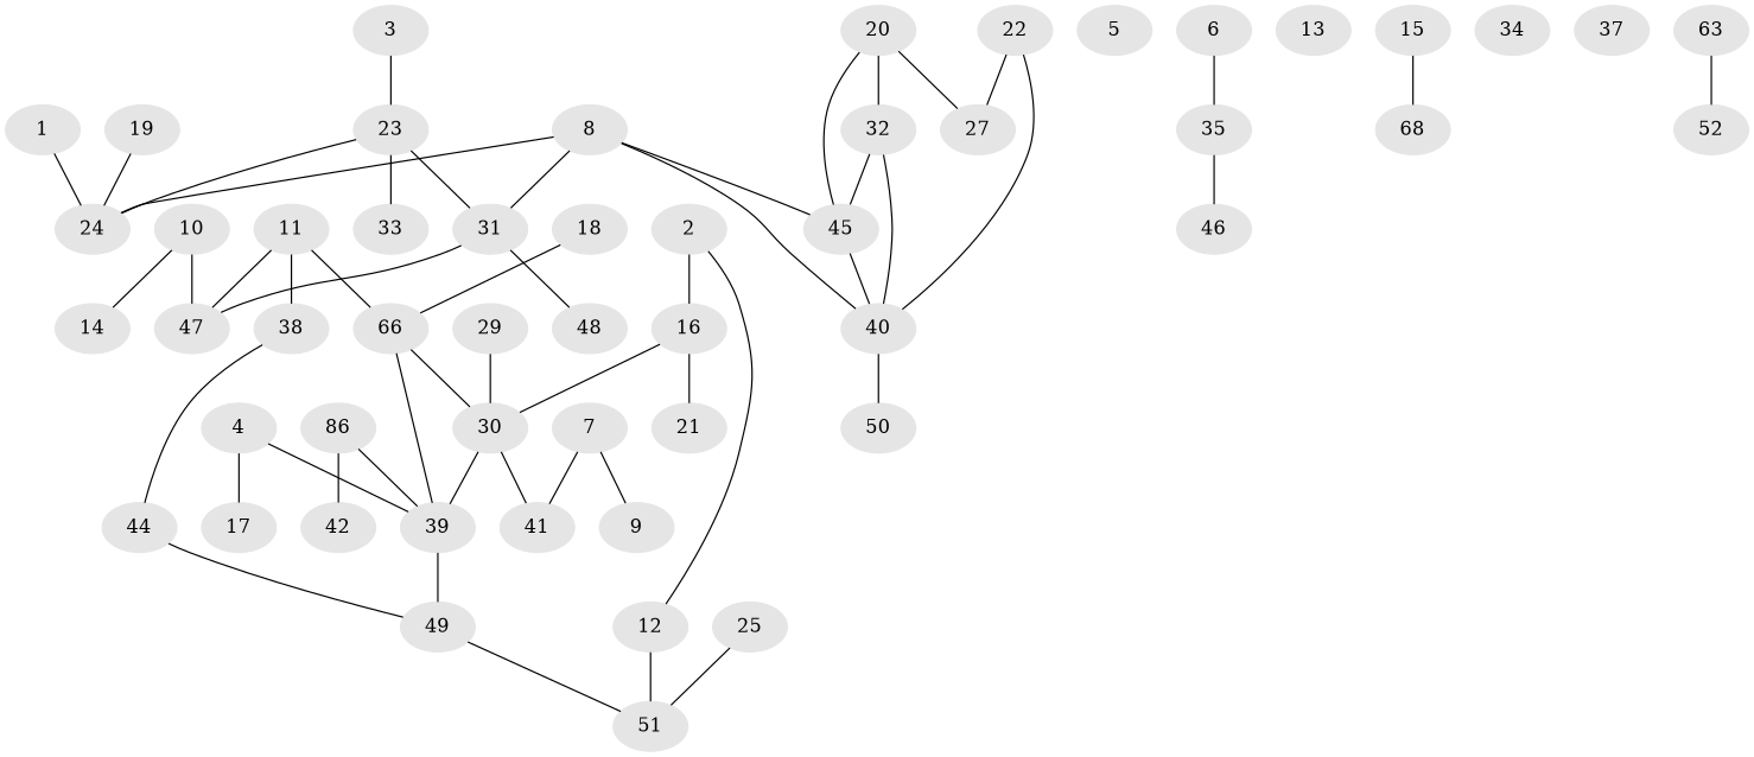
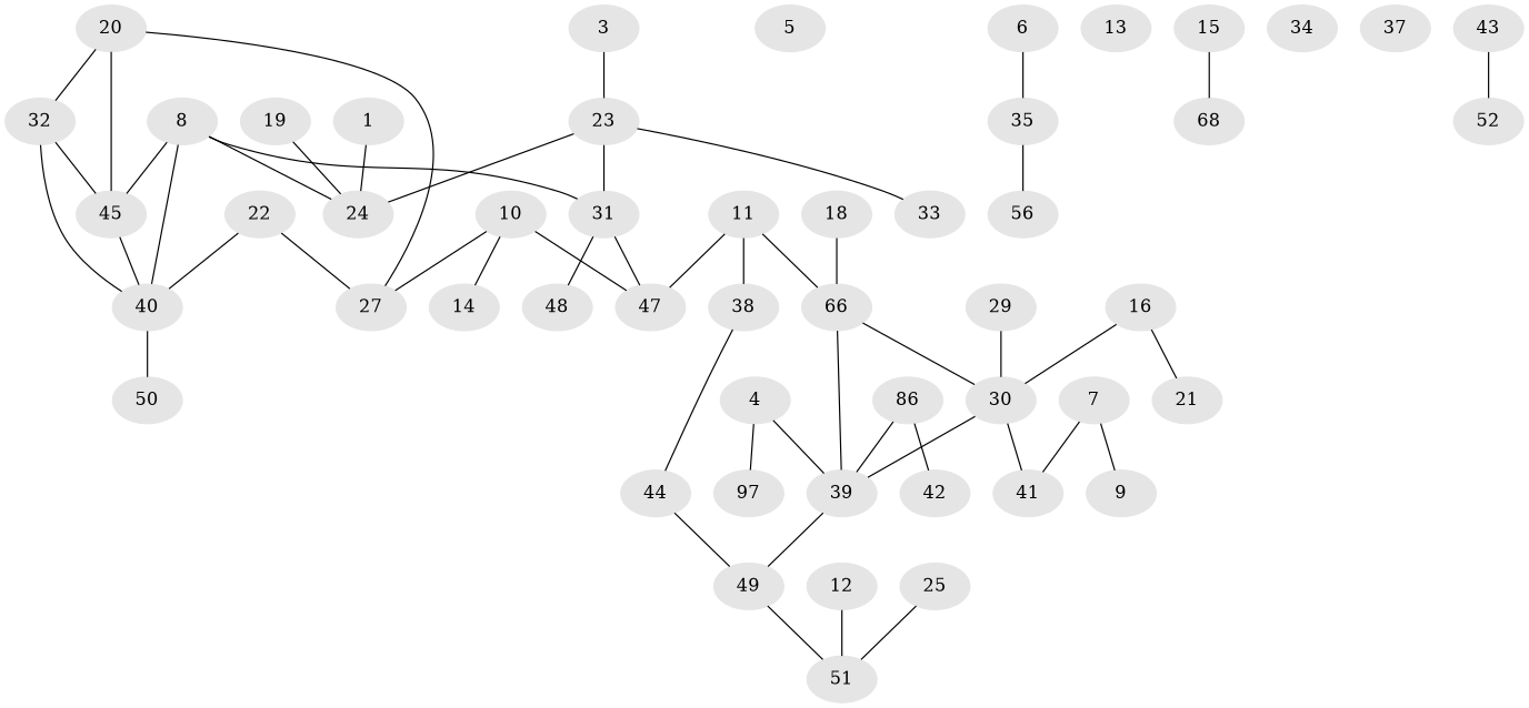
  graph {
    node [color=gray90 style=filled]
    1
    24
-   2
    12
    16
    51
    21
    30
    3
    23
    31
    33
    47
    48
    4
-   17
+   17 [label=97]
    39
    49
    5
    6
    35
-   46
+   46 [label=56]
    7
    9
    41
    8
    40
    45
    50
    10
    14
    27
    11
    n34 [label=66]
    38
    44
    13
    n38 [label=68]
    15
    18
    19
    20
    32
    22
    25
    29
    34
    n48 [label=86]
    42
    37
-   43 [label=63]
+   43
    52
    1 -- 24
-   2 -- 12
-   2 -- 16
    12 -- 51
    16 -- 21
    16 -- 30
    30 -- 39
    30 -- 41
    3 -- 23
    23 -- 24
    23 -- 31
    23 -- 33
    31 -- 47
    31 -- 48
    4 -- 17
    4 -- 39
    39 -- 49
    49 -- 51
    6 -- 35
    35 -- 46
    7 -- 9
    7 -- 41
    8 -- 24
    8 -- 31
    8 -- 40
    8 -- 45
    40 -- 50
    45 -- 40
    10 -- 47
    10 -- 14
+   10 -- 27
    11 -- 47
    11 -- n34
    11 -- 38
    n34 -- 30
    n34 -- 39
    38 -- 44
    44 -- 49
    15 -- n38
    18 -- n34
    19 -- 24
    20 -- 45
    20 -- 27
    20 -- 32
    32 -- 40
    32 -- 45
    22 -- 40
    22 -- 27
    25 -- 51
    29 -- 30
    n48 -- 39
    n48 -- 42
    43 -- 52
  }
